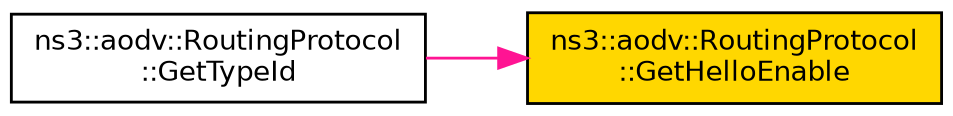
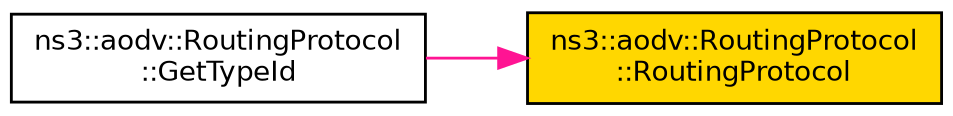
  digraph {
    rankdir=RL
    node [color=black fontname=Helvetica fontsize=10 shape=record style=filled]
-   n1 [fillcolor=gold fontcolor=black height=0.2 label="ns3::aodv::RoutingProtocol\l::GetHelloEnable" width=0.4]
+   n1 [fillcolor=gold fontcolor=black height=0.2 label="ns3::aodv::RoutingProtocol\l::RoutingProtocol" width=0.4]
    n2 [fillcolor=white height=0.2 label="ns3::aodv::RoutingProtocol\l::GetTypeId" width=0.4]
    n1 -> n2 [color=deeppink dir=back fontname=Helvetica fontsize=10 labelfontname=Helvetica labelfontsize=10 style=solid]
  }
